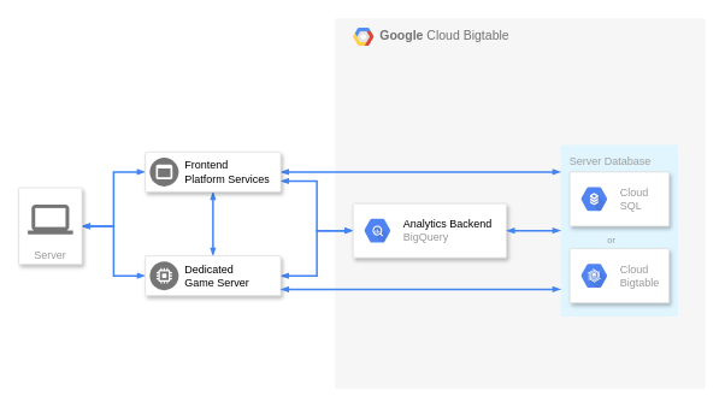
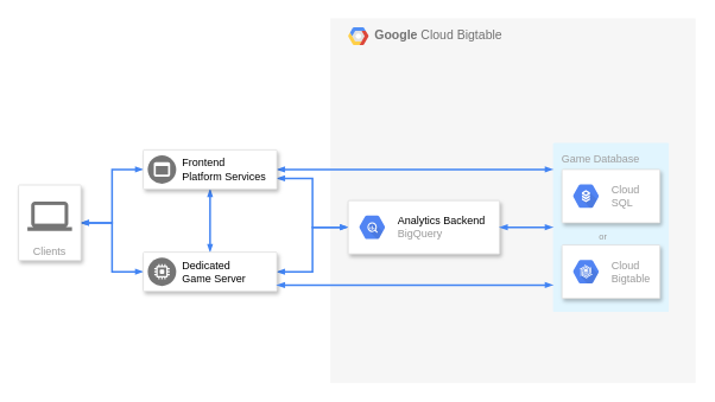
  <mxCell id="0" />
  <mxCell id="1" parent="0" />
  <mxCell id="2" value="&lt;b&gt;Google &lt;/b&gt;Cloud Bigtable" style="fillColor=#F6F6F6;strokeColor=none;shadow=0;gradientColor=none;fontSize=14;align=left;spacing=10;fontColor=#717171;9E9E9E;verticalAlign=top;spacingTop=-4;fontStyle=0;spacingLeft=40;html=1;" parent="1" vertex="1"><mxGeometry x="370" y="20" width="410" height="410" as="geometry" /></mxCell>
  <mxCell id="3" value="" style="shape=mxgraph.gcp2.google_cloud_platform;fillColor=#F6F6F6;strokeColor=none;shadow=0;gradientColor=none;" parent="2" vertex="1"><mxGeometry width="23" height="20" relative="1" as="geometry"><mxPoint x="20" y="10" as="offset" /></mxGeometry></mxCell>
- <mxCell id="4" value="Server Database" style="rounded=1;absoluteArcSize=1;arcSize=2;html=1;strokeColor=none;gradientColor=none;shadow=0;dashed=0;strokeColor=none;fontSize=12;fontColor=#9E9E9E;align=left;verticalAlign=top;spacing=10;spacingTop=-4;fillColor=#E1F5FE;" parent="1" vertex="1"><mxGeometry x="620" y="160" width="130" height="190" as="geometry" /></mxCell>
+ <mxCell id="4" value="Game Database" style="rounded=1;absoluteArcSize=1;arcSize=2;html=1;strokeColor=none;gradientColor=none;shadow=0;dashed=0;strokeColor=none;fontSize=12;fontColor=#9E9E9E;align=left;verticalAlign=top;spacing=10;spacingTop=-4;fillColor=#E1F5FE;" parent="1" vertex="1"><mxGeometry x="620" y="160" width="130" height="190" as="geometry" /></mxCell>
  <mxCell id="5" style="edgeStyle=orthogonalEdgeStyle;rounded=0;html=1;labelBackgroundColor=none;startArrow=blockThin;startFill=1;endArrow=blockThin;endFill=1;jettySize=auto;orthogonalLoop=1;strokeColor=#4284F3;strokeWidth=2;fontSize=10;fontColor=#999999;align=center;dashed=0;endSize=4;startSize=4;" parent="1" source="7" target="12" edge="1"><mxGeometry relative="1" as="geometry" /></mxCell>
  <mxCell id="6" style="edgeStyle=orthogonalEdgeStyle;rounded=0;html=1;labelBackgroundColor=none;startArrow=blockThin;startFill=1;endArrow=blockThin;endFill=1;jettySize=auto;orthogonalLoop=1;strokeColor=#4284F3;strokeWidth=2;fontSize=10;fontColor=#999999;align=center;dashed=0;endSize=4;startSize=4;" parent="1" source="7" target="15" edge="1"><mxGeometry relative="1" as="geometry" /></mxCell>
- <mxCell id="7" value="Server" style="strokeColor=#dddddd;fillColor=#ffffff;shadow=1;strokeWidth=1;rounded=1;absoluteArcSize=1;arcSize=2;labelPosition=center;verticalLabelPosition=middle;align=center;verticalAlign=bottom;spacingLeft=0;fontColor=#999999;fontSize=12;whiteSpace=wrap;spacingBottom=2;html=1;" parent="1" vertex="1"><mxGeometry x="20" y="207.5" width="70" height="85" as="geometry" /></mxCell>
+ <mxCell id="7" value="Clients" style="strokeColor=#dddddd;fillColor=#ffffff;shadow=1;strokeWidth=1;rounded=1;absoluteArcSize=1;arcSize=2;labelPosition=center;verticalLabelPosition=middle;align=center;verticalAlign=bottom;spacingLeft=0;fontColor=#999999;fontSize=12;whiteSpace=wrap;spacingBottom=2;html=1;" parent="1" vertex="1"><mxGeometry x="20" y="207.5" width="70" height="85" as="geometry" /></mxCell>
  <mxCell id="8" value="" style="dashed=0;connectable=0;html=1;fillColor=#757575;strokeColor=none;shape=mxgraph.gcp2.laptop;part=1;" parent="7" vertex="1"><mxGeometry x="0.5" width="50" height="33" relative="1" as="geometry"><mxPoint x="-25" y="18.5" as="offset" /></mxGeometry></mxCell>
  <mxCell id="9" style="edgeStyle=orthogonalEdgeStyle;rounded=0;html=1;labelBackgroundColor=none;startArrow=blockThin;startFill=1;endArrow=blockThin;endFill=1;jettySize=auto;orthogonalLoop=1;strokeColor=#4284F3;strokeWidth=2;fontSize=10;fontColor=#999999;align=center;dashed=0;endSize=4;startSize=4;" parent="1" source="12" target="15" edge="1"><mxGeometry relative="1" as="geometry" /></mxCell>
  <mxCell id="10" style="edgeStyle=orthogonalEdgeStyle;rounded=0;html=1;labelBackgroundColor=none;startArrow=blockThin;startFill=1;endArrow=blockThin;endFill=1;jettySize=auto;orthogonalLoop=1;strokeColor=#4284F3;strokeWidth=2;fontSize=10;fontColor=#999999;align=center;dashed=0;endSize=4;startSize=4;" parent="1" source="12" target="4" edge="1"><mxGeometry relative="1" as="geometry"><mxPoint x="500" y="190" as="targetPoint" /><Array as="points"><mxPoint x="530" y="190" /><mxPoint x="530" y="190" /></Array></mxGeometry></mxCell>
  <mxCell id="11" style="edgeStyle=orthogonalEdgeStyle;rounded=0;html=1;labelBackgroundColor=none;startArrow=blockThin;startFill=1;endArrow=blockThin;endFill=1;jettySize=auto;orthogonalLoop=1;strokeColor=#4284F3;strokeWidth=2;fontSize=10;fontColor=#999999;align=center;dashed=0;endSize=4;startSize=4;" parent="1" source="12" target="17" edge="1"><mxGeometry relative="1" as="geometry"><Array as="points"><mxPoint x="350" y="200" /><mxPoint x="350" y="255" /></Array></mxGeometry></mxCell>
  <mxCell id="12" value="" style="strokeColor=#dddddd;fillColor=#ffffff;shadow=1;strokeWidth=1;rounded=1;absoluteArcSize=1;arcSize=2;fontSize=10;fontColor=#999999;align=left;html=1;" parent="1" vertex="1"><mxGeometry x="160" y="168" width="150" height="44" as="geometry" /></mxCell>
  <mxCell id="13" value="Frontend&#10;Platform Services" style="dashed=0;connectable=0;html=1;fillColor=#757575;strokeColor=none;shape=mxgraph.gcp2.frontend_platform_services;part=1;labelPosition=right;verticalLabelPosition=middle;align=left;verticalAlign=middle;spacingLeft=5;fontColor=#000000;fontSize=12;" parent="12" vertex="1"><mxGeometry y="0.5" width="32" height="32" relative="1" as="geometry"><mxPoint x="5" y="-16" as="offset" /></mxGeometry></mxCell>
  <mxCell id="14" style="edgeStyle=orthogonalEdgeStyle;rounded=0;html=1;labelBackgroundColor=none;startArrow=blockThin;startFill=1;endArrow=blockThin;endFill=1;jettySize=auto;orthogonalLoop=1;strokeColor=#4284F3;strokeWidth=2;fontSize=10;fontColor=#999999;align=center;dashed=0;endSize=4;startSize=4;" parent="1" source="15" target="17" edge="1"><mxGeometry relative="1" as="geometry" /></mxCell>
  <mxCell id="15" value="" style="strokeColor=#dddddd;fillColor=#ffffff;shadow=1;strokeWidth=1;rounded=1;absoluteArcSize=1;arcSize=2;fontSize=10;fontColor=#999999;align=left;html=1;" parent="1" vertex="1"><mxGeometry x="160" y="283" width="150" height="44" as="geometry" /></mxCell>
  <mxCell id="16" value="Dedicated&#10;Game Server" style="dashed=0;connectable=0;html=1;fillColor=#757575;strokeColor=none;shape=mxgraph.gcp2.dedicated_game_server;part=1;labelPosition=right;verticalLabelPosition=middle;align=left;verticalAlign=middle;spacingLeft=5;fontColor=#000000;fontSize=12;" parent="15" vertex="1"><mxGeometry y="0.5" width="32" height="32" relative="1" as="geometry"><mxPoint x="5" y="-16" as="offset" /></mxGeometry></mxCell>
  <mxCell id="17" value="" style="strokeColor=#dddddd;fillColor=#ffffff;shadow=1;strokeWidth=1;rounded=1;absoluteArcSize=1;arcSize=2;fontSize=10;fontColor=#999999;align=left;html=1;" parent="1" vertex="1"><mxGeometry x="390" y="225" width="170" height="60" as="geometry" /></mxCell>
  <mxCell id="18" value="&lt;font color=&quot;#000000&quot;&gt;Analytics Backend&lt;/font&gt;&lt;br&gt;BigQuery" style="dashed=0;connectable=0;html=1;fillColor=#5184F3;strokeColor=none;shape=mxgraph.gcp2.hexIcon;prIcon=bigquery;part=1;labelPosition=right;verticalLabelPosition=middle;align=left;verticalAlign=middle;spacingLeft=5;fontColor=#999999;fontSize=12;" parent="17" vertex="1"><mxGeometry y="0.5" width="44" height="39" relative="1" as="geometry"><mxPoint x="5" y="-19.5" as="offset" /></mxGeometry></mxCell>
  <mxCell id="19" value="" style="strokeColor=#dddddd;fillColor=#ffffff;shadow=1;strokeWidth=1;rounded=1;absoluteArcSize=1;arcSize=2;fontSize=10;fontColor=#999999;align=left;html=1;" parent="1" vertex="1"><mxGeometry x="630" y="190" width="110" height="60" as="geometry" /></mxCell>
  <mxCell id="20" value="Cloud&#10;SQL" style="dashed=0;connectable=0;html=1;fillColor=#5184F3;strokeColor=none;shape=mxgraph.gcp2.hexIcon;prIcon=cloud_sql;part=1;labelPosition=right;verticalLabelPosition=middle;align=left;verticalAlign=middle;spacingLeft=5;fontColor=#999999;fontSize=12;" parent="19" vertex="1"><mxGeometry y="0.5" width="44" height="39" relative="1" as="geometry"><mxPoint x="5" y="-19.5" as="offset" /></mxGeometry></mxCell>
  <mxCell id="21" value="" style="strokeColor=#dddddd;fillColor=#ffffff;shadow=1;strokeWidth=1;rounded=1;absoluteArcSize=1;arcSize=2;fontSize=10;fontColor=#999999;align=left;html=1;" parent="1" vertex="1"><mxGeometry x="630" y="275" width="110" height="60" as="geometry" /></mxCell>
  <mxCell id="22" value="Cloud&#10;Bigtable" style="dashed=0;connectable=0;html=1;fillColor=#5184F3;strokeColor=none;shape=mxgraph.gcp2.hexIcon;prIcon=cloud_bigtable;part=1;labelPosition=right;verticalLabelPosition=middle;align=left;verticalAlign=middle;spacingLeft=5;fontColor=#999999;fontSize=12;" parent="21" vertex="1"><mxGeometry y="0.5" width="44" height="39" relative="1" as="geometry"><mxPoint x="5" y="-19.5" as="offset" /></mxGeometry></mxCell>
  <mxCell id="23" style="edgeStyle=orthogonalEdgeStyle;rounded=0;html=1;labelBackgroundColor=none;startArrow=blockThin;startFill=1;endArrow=blockThin;endFill=1;jettySize=auto;orthogonalLoop=1;strokeColor=#4284F3;strokeWidth=2;fontSize=10;fontColor=#999999;align=center;dashed=0;endSize=4;startSize=4;" parent="1" source="4" target="17" edge="1"><mxGeometry relative="1" as="geometry" /></mxCell>
  <mxCell id="24" style="edgeStyle=orthogonalEdgeStyle;rounded=0;html=1;labelBackgroundColor=none;startArrow=blockThin;startFill=1;endArrow=blockThin;endFill=1;jettySize=auto;orthogonalLoop=1;strokeColor=#4284F3;strokeWidth=2;fontSize=10;fontColor=#999999;align=center;dashed=0;endSize=4;startSize=4;" parent="1" source="4" target="15" edge="1"><mxGeometry relative="1" as="geometry"><Array as="points"><mxPoint x="430" y="320" /><mxPoint x="430" y="320" /></Array></mxGeometry></mxCell>
  <mxCell id="25" value="or" style="text;html=1;resizable=0;points=[];autosize=1;align=left;verticalAlign=top;spacingTop=-4;fontSize=10;fontColor=#999999;" parent="1" vertex="1"><mxGeometry x="670" y="257" width="20" height="10" as="geometry" /></mxCell>
